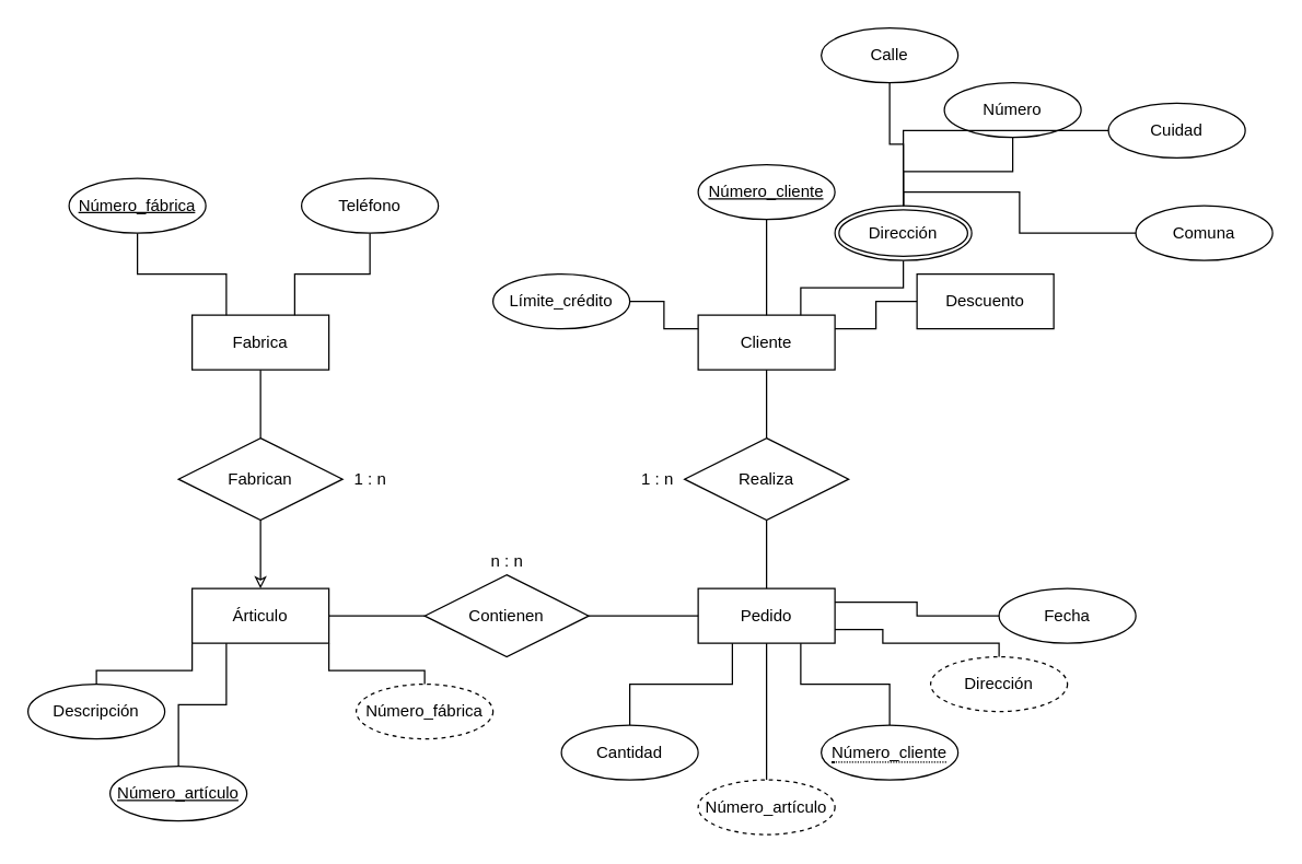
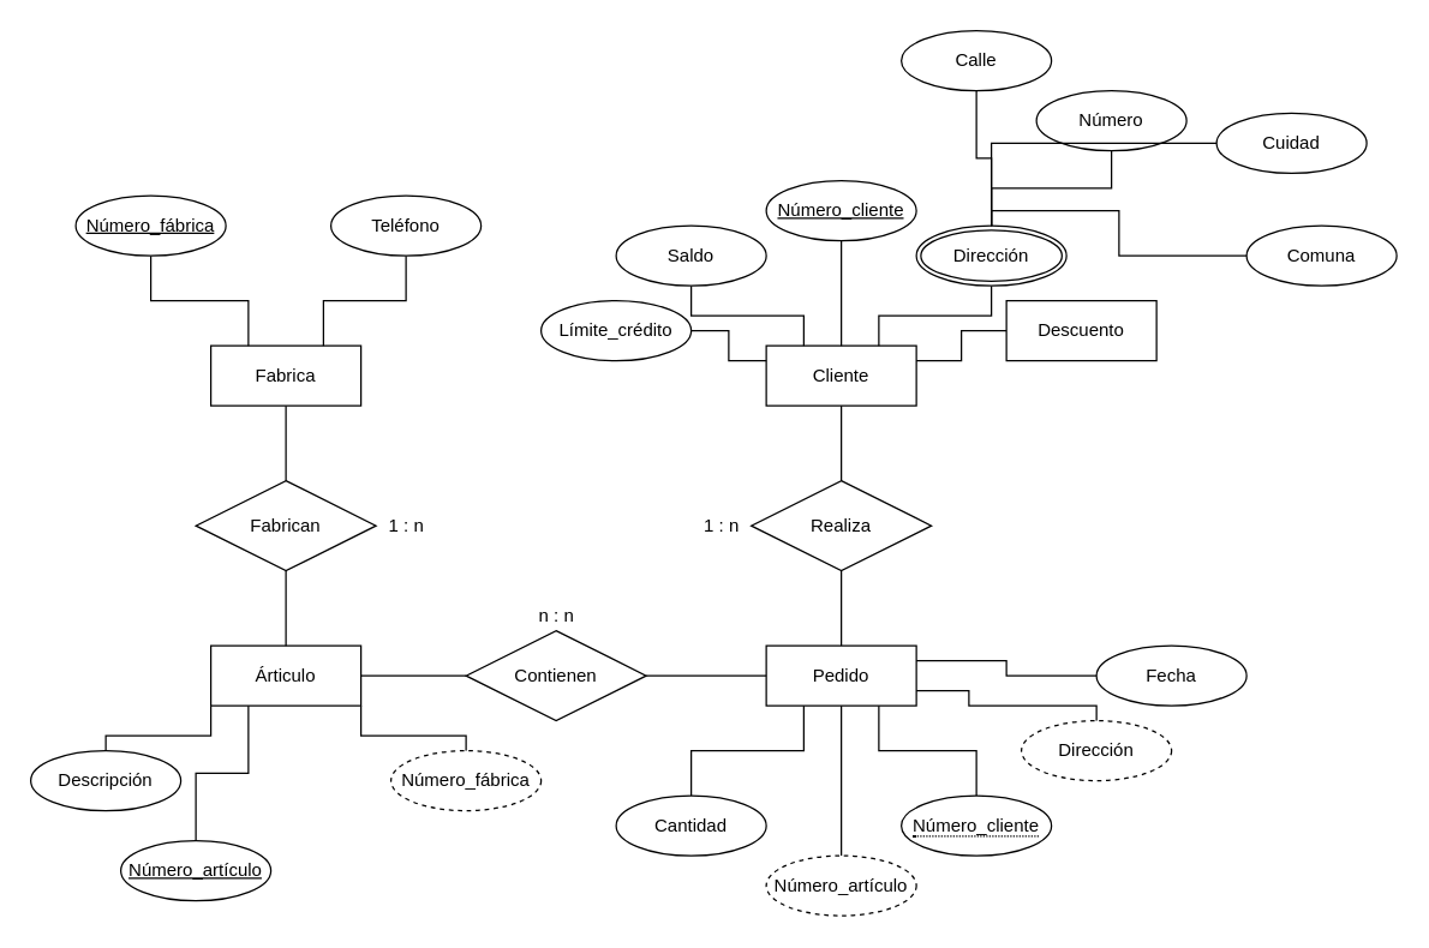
  <mxCell id="0" />
  <mxCell id="1" parent="0" />
  <mxCell id="2" style="edgeStyle=orthogonalEdgeStyle;rounded=0;orthogonalLoop=1;jettySize=auto;html=1;entryX=0;entryY=0.5;entryDx=0;entryDy=0;endArrow=none;endFill=0;" edge="1" parent="1" source="3" target="12"><mxGeometry relative="1" as="geometry" /></mxCell>
  <mxCell id="3" value="Árticulo" style="whiteSpace=wrap;html=1;align=center;" vertex="1" parent="1"><mxGeometry x="140" y="430" width="100" height="40" as="geometry" /></mxCell>
  <mxCell id="4" style="edgeStyle=orthogonalEdgeStyle;rounded=0;orthogonalLoop=1;jettySize=auto;html=1;entryX=0.5;entryY=1;entryDx=0;entryDy=0;endArrow=none;endFill=0;" edge="1" parent="1" source="5" target="10"><mxGeometry relative="1" as="geometry" /></mxCell>
  <mxCell id="5" value="Pedido" style="whiteSpace=wrap;html=1;align=center;" vertex="1" parent="1"><mxGeometry x="510" y="430" width="100" height="40" as="geometry" /></mxCell>
  <mxCell id="6" style="edgeStyle=orthogonalEdgeStyle;rounded=0;orthogonalLoop=1;jettySize=auto;html=1;entryX=0.5;entryY=0;entryDx=0;entryDy=0;endArrow=none;endFill=0;" edge="1" parent="1" source="7" target="14"><mxGeometry relative="1" as="geometry" /></mxCell>
  <mxCell id="7" value="Fabrica" style="whiteSpace=wrap;html=1;align=center;" vertex="1" parent="1"><mxGeometry x="140" y="230" width="100" height="40" as="geometry" /></mxCell>
  <mxCell id="8" value="Cliente" style="whiteSpace=wrap;html=1;align=center;" vertex="1" parent="1"><mxGeometry x="510" y="230" width="100" height="40" as="geometry" /></mxCell>
  <mxCell id="9" style="edgeStyle=orthogonalEdgeStyle;rounded=0;orthogonalLoop=1;jettySize=auto;html=1;entryX=0.5;entryY=1;entryDx=0;entryDy=0;endArrow=none;endFill=0;" edge="1" parent="1" source="10" target="8"><mxGeometry relative="1" as="geometry" /></mxCell>
  <mxCell id="10" value="Realiza" style="shape=rhombus;perimeter=rhombusPerimeter;whiteSpace=wrap;html=1;align=center;" vertex="1" parent="1"><mxGeometry x="500" y="320" width="120" height="60" as="geometry" /></mxCell>
  <mxCell id="11" style="edgeStyle=orthogonalEdgeStyle;rounded=0;orthogonalLoop=1;jettySize=auto;html=1;entryX=0;entryY=0.5;entryDx=0;entryDy=0;endArrow=none;endFill=0;" edge="1" parent="1" source="12" target="5"><mxGeometry relative="1" as="geometry" /></mxCell>
  <mxCell id="12" value="Contienen" style="shape=rhombus;perimeter=rhombusPerimeter;whiteSpace=wrap;html=1;align=center;" vertex="1" parent="1"><mxGeometry x="310" y="420" width="120" height="60" as="geometry" /></mxCell>
- <mxCell id="13" style="edgeStyle=orthogonalEdgeStyle;rounded=0;orthogonalLoop=1;jettySize=auto;html=1;endArrow=classic;endFill=0;" edge="1" parent="1" source="14" target="3"><mxGeometry relative="1" as="geometry" /></mxCell>
+ <mxCell id="13" style="edgeStyle=orthogonalEdgeStyle;rounded=0;orthogonalLoop=1;jettySize=auto;html=1;endArrow=none;endFill=0;" edge="1" parent="1" source="14" target="3"><mxGeometry relative="1" as="geometry" /></mxCell>
  <mxCell id="14" value="Fabrican" style="shape=rhombus;perimeter=rhombusPerimeter;whiteSpace=wrap;html=1;align=center;" vertex="1" parent="1"><mxGeometry x="130" y="320" width="120" height="60" as="geometry" /></mxCell>
  <mxCell id="15" style="edgeStyle=orthogonalEdgeStyle;rounded=0;orthogonalLoop=1;jettySize=auto;html=1;entryX=0.5;entryY=0;entryDx=0;entryDy=0;endArrow=none;endFill=0;" edge="1" parent="1" source="16" target="8"><mxGeometry relative="1" as="geometry" /></mxCell>
  <mxCell id="16" value="Número_cliente" style="ellipse;whiteSpace=wrap;html=1;align=center;fontStyle=4;" vertex="1" parent="1"><mxGeometry x="510" y="120" width="100" height="40" as="geometry" /></mxCell>
+ <mxCell id="17" style="edgeStyle=orthogonalEdgeStyle;rounded=0;orthogonalLoop=1;jettySize=auto;html=1;entryX=0.25;entryY=0;entryDx=0;entryDy=0;endArrow=none;endFill=0;" edge="1" parent="1" source="18" target="8"><mxGeometry relative="1" as="geometry" /></mxCell>
+ <mxCell id="18" value="Saldo" style="ellipse;whiteSpace=wrap;html=1;align=center;" vertex="1" parent="1"><mxGeometry x="410" y="150" width="100" height="40" as="geometry" /></mxCell>
  <mxCell id="19" style="edgeStyle=orthogonalEdgeStyle;rounded=0;orthogonalLoop=1;jettySize=auto;html=1;entryX=0;entryY=0.25;entryDx=0;entryDy=0;endArrow=none;endFill=0;" edge="1" parent="1" source="20" target="8"><mxGeometry relative="1" as="geometry" /></mxCell>
  <mxCell id="20" value="Límite_crédito" style="ellipse;whiteSpace=wrap;html=1;align=center;" vertex="1" parent="1"><mxGeometry x="360" y="200" width="100" height="40" as="geometry" /></mxCell>
  <mxCell id="21" style="edgeStyle=orthogonalEdgeStyle;rounded=0;orthogonalLoop=1;jettySize=auto;html=1;entryX=1;entryY=0.25;entryDx=0;entryDy=0;endArrow=none;endFill=0;" edge="1" parent="1" source="22" target="8"><mxGeometry relative="1" as="geometry" /></mxCell>
  <mxCell id="22" value="Descuento" style="whiteSpace=wrap;html=1;align=center;rounded=0;" vertex="1" parent="1"><mxGeometry x="670" y="200" width="100" height="40" as="geometry" /></mxCell>
  <mxCell id="23" style="edgeStyle=orthogonalEdgeStyle;rounded=0;orthogonalLoop=1;jettySize=auto;html=1;entryX=0.75;entryY=0;entryDx=0;entryDy=0;endArrow=none;endFill=0;" edge="1" parent="1" source="24" target="8"><mxGeometry relative="1" as="geometry" /></mxCell>
  <mxCell id="24" value="Dirección" style="ellipse;shape=doubleEllipse;margin=3;whiteSpace=wrap;html=1;align=center;" vertex="1" parent="1"><mxGeometry x="610" y="150" width="100" height="40" as="geometry" /></mxCell>
  <mxCell id="25" style="edgeStyle=orthogonalEdgeStyle;rounded=0;orthogonalLoop=1;jettySize=auto;html=1;entryX=0.5;entryY=0;entryDx=0;entryDy=0;endArrow=none;endFill=0;" edge="1" parent="1" source="26" target="24"><mxGeometry relative="1" as="geometry" /></mxCell>
  <mxCell id="26" value="Calle" style="ellipse;whiteSpace=wrap;html=1;align=center;" vertex="1" parent="1"><mxGeometry x="600" y="20" width="100" height="40" as="geometry" /></mxCell>
  <mxCell id="27" style="edgeStyle=orthogonalEdgeStyle;rounded=0;orthogonalLoop=1;jettySize=auto;html=1;entryX=0.5;entryY=0;entryDx=0;entryDy=0;endArrow=none;endFill=0;" edge="1" parent="1" source="28" target="24"><mxGeometry relative="1" as="geometry" /></mxCell>
  <mxCell id="28" value="Número" style="ellipse;whiteSpace=wrap;html=1;align=center;" vertex="1" parent="1"><mxGeometry x="690" y="60" width="100" height="40" as="geometry" /></mxCell>
  <mxCell id="29" style="edgeStyle=orthogonalEdgeStyle;rounded=0;orthogonalLoop=1;jettySize=auto;html=1;entryX=0.5;entryY=0;entryDx=0;entryDy=0;endArrow=none;endFill=0;" edge="1" parent="1" source="30" target="24"><mxGeometry relative="1" as="geometry" /></mxCell>
  <mxCell id="30" value="Cuidad" style="ellipse;whiteSpace=wrap;html=1;align=center;" vertex="1" parent="1"><mxGeometry x="810" y="75" width="100" height="40" as="geometry" /></mxCell>
  <mxCell id="31" style="edgeStyle=orthogonalEdgeStyle;rounded=0;orthogonalLoop=1;jettySize=auto;html=1;endArrow=none;endFill=0;" edge="1" parent="1" source="32"><mxGeometry relative="1" as="geometry"><mxPoint x="660" y="150" as="targetPoint" /><Array as="points"><mxPoint x="745" y="170" /><mxPoint x="745" y="140" /><mxPoint x="660" y="140" /></Array></mxGeometry></mxCell>
  <mxCell id="32" value="Comuna" style="ellipse;whiteSpace=wrap;html=1;align=center;" vertex="1" parent="1"><mxGeometry x="830" y="150" width="100" height="40" as="geometry" /></mxCell>
  <mxCell id="33" style="edgeStyle=orthogonalEdgeStyle;rounded=0;orthogonalLoop=1;jettySize=auto;html=1;entryX=0.25;entryY=0;entryDx=0;entryDy=0;endArrow=none;endFill=0;" edge="1" parent="1" source="34" target="7"><mxGeometry relative="1" as="geometry" /></mxCell>
  <mxCell id="34" value="Número_fábrica" style="ellipse;whiteSpace=wrap;html=1;align=center;fontStyle=4;" vertex="1" parent="1"><mxGeometry x="50" y="130" width="100" height="40" as="geometry" /></mxCell>
  <mxCell id="35" style="edgeStyle=orthogonalEdgeStyle;rounded=0;orthogonalLoop=1;jettySize=auto;html=1;entryX=0.75;entryY=0;entryDx=0;entryDy=0;endArrow=none;endFill=0;" edge="1" parent="1" source="36" target="7"><mxGeometry relative="1" as="geometry" /></mxCell>
  <mxCell id="36" value="Teléfono" style="ellipse;whiteSpace=wrap;html=1;align=center;" vertex="1" parent="1"><mxGeometry x="220" y="130" width="100" height="40" as="geometry" /></mxCell>
  <mxCell id="37" style="edgeStyle=orthogonalEdgeStyle;rounded=0;orthogonalLoop=1;jettySize=auto;html=1;entryX=0.25;entryY=1;entryDx=0;entryDy=0;endArrow=none;endFill=0;" edge="1" parent="1" source="38" target="3"><mxGeometry relative="1" as="geometry" /></mxCell>
  <mxCell id="38" value="Número_artículo" style="ellipse;whiteSpace=wrap;html=1;align=center;fontStyle=4;" vertex="1" parent="1"><mxGeometry x="80" y="560" width="100" height="40" as="geometry" /></mxCell>
  <mxCell id="39" style="edgeStyle=orthogonalEdgeStyle;rounded=0;orthogonalLoop=1;jettySize=auto;html=1;entryX=0;entryY=1;entryDx=0;entryDy=0;endArrow=none;endFill=0;" edge="1" parent="1" source="40" target="3"><mxGeometry relative="1" as="geometry"><Array as="points"><mxPoint x="70" y="490" /><mxPoint x="140" y="490" /></Array></mxGeometry></mxCell>
  <mxCell id="40" value="Descripción" style="ellipse;whiteSpace=wrap;html=1;align=center;" vertex="1" parent="1"><mxGeometry x="20" y="500" width="100" height="40" as="geometry" /></mxCell>
  <mxCell id="41" style="edgeStyle=orthogonalEdgeStyle;rounded=0;orthogonalLoop=1;jettySize=auto;html=1;entryX=1;entryY=1;entryDx=0;entryDy=0;endArrow=none;endFill=0;" edge="1" parent="1" source="42" target="3"><mxGeometry relative="1" as="geometry"><Array as="points"><mxPoint x="310" y="490" /><mxPoint x="240" y="490" /></Array></mxGeometry></mxCell>
  <mxCell id="42" value="Número_fábrica" style="ellipse;whiteSpace=wrap;html=1;align=center;dashed=1;" vertex="1" parent="1"><mxGeometry x="260" y="500" width="100" height="40" as="geometry" /></mxCell>
  <mxCell id="43" style="edgeStyle=orthogonalEdgeStyle;rounded=0;orthogonalLoop=1;jettySize=auto;html=1;entryX=0.75;entryY=1;entryDx=0;entryDy=0;endArrow=none;endFill=0;" edge="1" parent="1" source="44" target="5"><mxGeometry relative="1" as="geometry" /></mxCell>
  <mxCell id="44" value="&lt;span style=&quot;border-bottom: 1px dotted&quot;&gt;Número_cliente&lt;/span&gt;" style="ellipse;whiteSpace=wrap;html=1;align=center;" vertex="1" parent="1"><mxGeometry x="600" y="530" width="100" height="40" as="geometry" /></mxCell>
  <mxCell id="45" style="edgeStyle=orthogonalEdgeStyle;rounded=0;orthogonalLoop=1;jettySize=auto;html=1;entryX=1;entryY=0.75;entryDx=0;entryDy=0;endArrow=none;endFill=0;" edge="1" parent="1" source="46" target="5"><mxGeometry relative="1" as="geometry"><Array as="points"><mxPoint x="730" y="470" /><mxPoint x="645" y="470" /><mxPoint x="645" y="460" /></Array></mxGeometry></mxCell>
  <mxCell id="46" value="Dirección" style="ellipse;whiteSpace=wrap;html=1;align=center;dashed=1;" vertex="1" parent="1"><mxGeometry x="680" y="480" width="100" height="40" as="geometry" /></mxCell>
  <mxCell id="47" style="edgeStyle=orthogonalEdgeStyle;rounded=0;orthogonalLoop=1;jettySize=auto;html=1;entryX=1;entryY=0.25;entryDx=0;entryDy=0;endArrow=none;endFill=0;" edge="1" parent="1" source="48" target="5"><mxGeometry relative="1" as="geometry" /></mxCell>
  <mxCell id="48" value="Fecha" style="ellipse;whiteSpace=wrap;html=1;align=center;" vertex="1" parent="1"><mxGeometry x="730" y="430" width="100" height="40" as="geometry" /></mxCell>
  <mxCell id="49" style="edgeStyle=orthogonalEdgeStyle;rounded=0;orthogonalLoop=1;jettySize=auto;html=1;entryX=0.5;entryY=1;entryDx=0;entryDy=0;endArrow=none;endFill=0;" edge="1" parent="1" source="50" target="5"><mxGeometry relative="1" as="geometry" /></mxCell>
  <mxCell id="50" value="Número_artículo" style="ellipse;whiteSpace=wrap;html=1;align=center;dashed=1;" vertex="1" parent="1"><mxGeometry x="510" y="570" width="100" height="40" as="geometry" /></mxCell>
  <mxCell id="51" style="edgeStyle=orthogonalEdgeStyle;rounded=0;orthogonalLoop=1;jettySize=auto;html=1;entryX=0.25;entryY=1;entryDx=0;entryDy=0;endArrow=none;endFill=0;" edge="1" parent="1" source="52" target="5"><mxGeometry relative="1" as="geometry" /></mxCell>
  <mxCell id="52" value="Cantidad" style="ellipse;whiteSpace=wrap;html=1;align=center;" vertex="1" parent="1"><mxGeometry x="410" y="530" width="100" height="40" as="geometry" /></mxCell>
  <mxCell id="53" value="n : n" style="text;html=1;resizable=0;autosize=1;align=center;verticalAlign=middle;points=[];fillColor=none;strokeColor=none;rounded=0;" vertex="1" parent="1"><mxGeometry x="350" y="400" width="40" height="20" as="geometry" /></mxCell>
  <mxCell id="54" value="1 : n" style="text;html=1;resizable=0;autosize=1;align=center;verticalAlign=middle;points=[];fillColor=none;strokeColor=none;rounded=0;" vertex="1" parent="1"><mxGeometry x="250" y="340" width="40" height="20" as="geometry" /></mxCell>
  <mxCell id="55" value="1 : n" style="text;html=1;resizable=0;autosize=1;align=center;verticalAlign=middle;points=[];fillColor=none;strokeColor=none;rounded=0;" vertex="1" parent="1"><mxGeometry x="460" y="340" width="40" height="20" as="geometry" /></mxCell>
